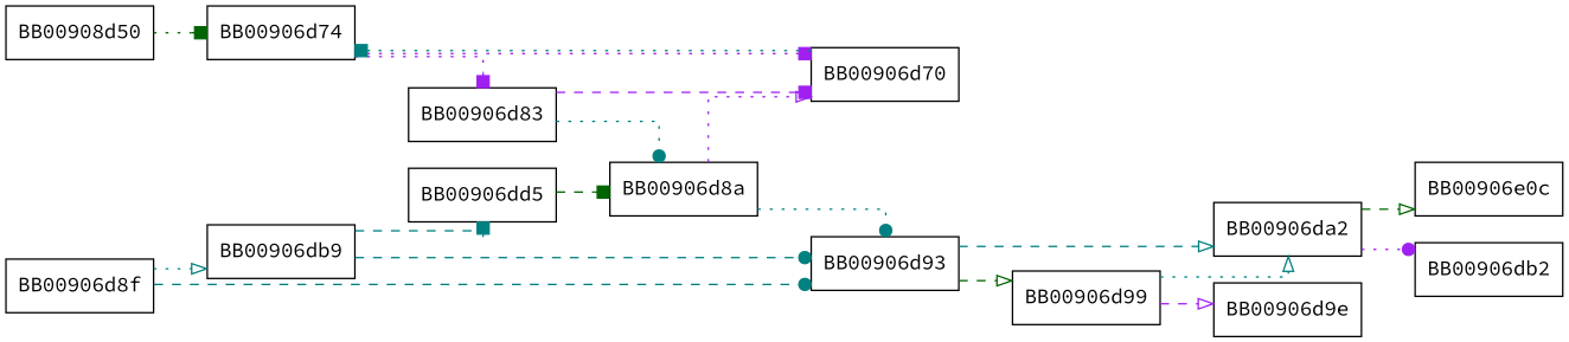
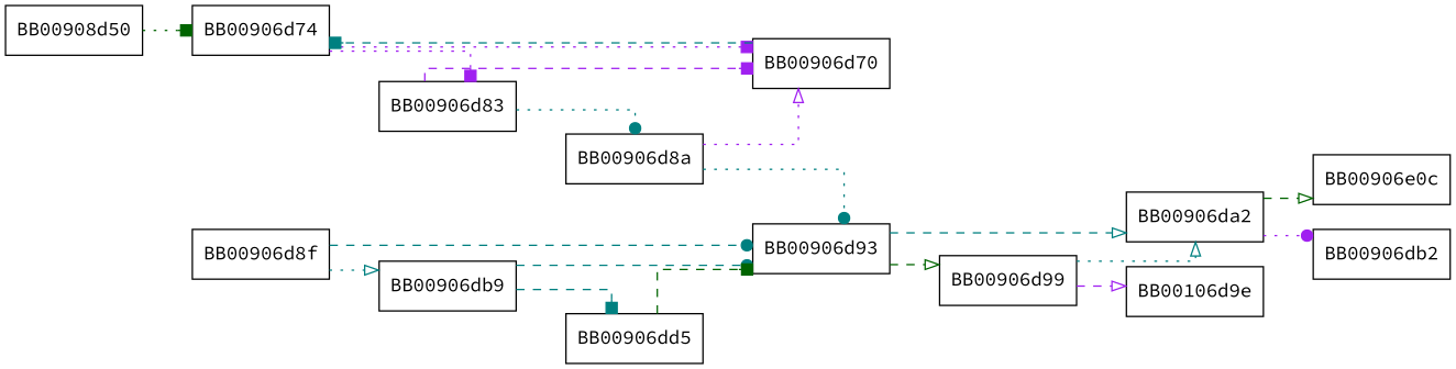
  digraph {
    fontname="Source Code Pro"
    rankdir=LR
    splines=ortho
    node [fontname="Source Code Pro" shape=box]
    edge [arrowhead=box color=teal fontname="Source Code Pro" style=dashed]
    n1 [label=BB00908d50]
    BB00906d74
    BB00906d70
    BB00906d83
    BB00906d8a
    BB00906d93
    BB00906d8f
    BB00906db9
    BB00906dd5
    BB00906d99
    BB00906da2
-   BB00906d9e
+   BB00906d9e [label=BB00106d9e]
    BB00906e0c
    BB00906db2
    n1 -> BB00906d74 [color=darkgreen style=dotted]
    BB00906d74 -> BB00906d70 [color=purple style=dotted]
    BB00906d74 -> BB00906d83 [color=purple style=dotted]
-   BB00906d70 -> BB00906d74 [style=dotted]
+   BB00906d70 -> BB00906d74
    BB00906d83 -> BB00906d70 [color=purple]
    BB00906d83 -> BB00906d8a [arrowhead=dot style=dotted]
    BB00906d8a -> BB00906d70 [arrowhead=onormal color=purple style=dotted]
    BB00906d8a -> BB00906d93 [arrowhead=dot style=dotted]
    BB00906d93 -> BB00906d99 [arrowhead=onormal color=darkgreen]
    BB00906d93 -> BB00906da2 [arrowhead=onormal]
    BB00906d8f -> BB00906d93 [arrowhead=dot]
    BB00906d8f -> BB00906db9 [arrowhead=onormal style=dotted]
    BB00906db9 -> BB00906d93 [arrowhead=dot]
    BB00906db9 -> BB00906dd5
-   BB00906dd5 -> BB00906d8a [color=darkgreen]
+   BB00906dd5 -> BB00906d93 [color=darkgreen]
    BB00906d99 -> BB00906da2 [arrowhead=onormal style=dotted]
    BB00906d99 -> BB00906d9e [arrowhead=onormal color=purple]
    BB00906da2 -> BB00906e0c [arrowhead=onormal color=darkgreen]
    BB00906da2 -> BB00906db2 [arrowhead=dot color=purple style=dotted]
  }
